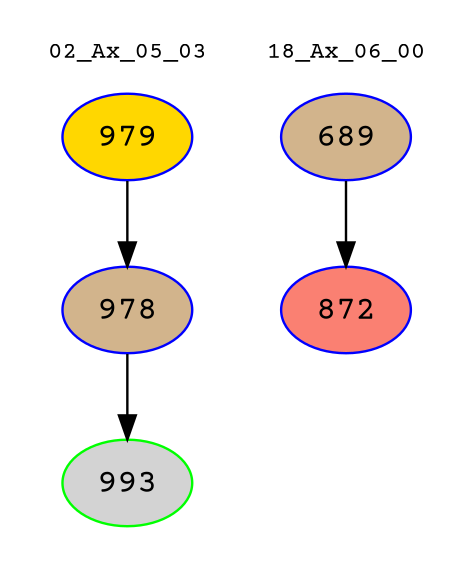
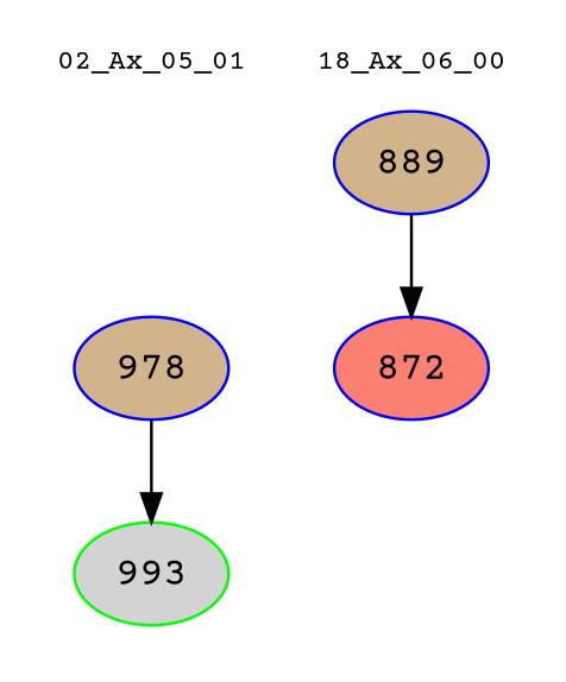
  digraph {
    fontname="Courier Prime"
    node [color=blue fillcolor=tan fontname="Courier Prime" style=filled]
    edge [color=black fontname="Courier Prime"]
-   n1 [fillcolor=gold label=979]
    n2 [label=978]
    n3 [color=green fillcolor=lightgrey label=993]
-   n4 [label=689]
+   n4 [label=889]
    n5 [fillcolor=salmon label=872]
    subgraph cluster_1 {
      color=white
      fontsize=10
-     label="02_Ax_05_03"
-     n1
+     label="02_Ax_05_01"
      n2
      n3
    }
    subgraph cluster_2 {
      color=white
      fontsize=10
      label="18_Ax_06_00"
      n4
      n5
    }
-   n1 -> n2
    n2 -> n3
    n4 -> n5
  }
